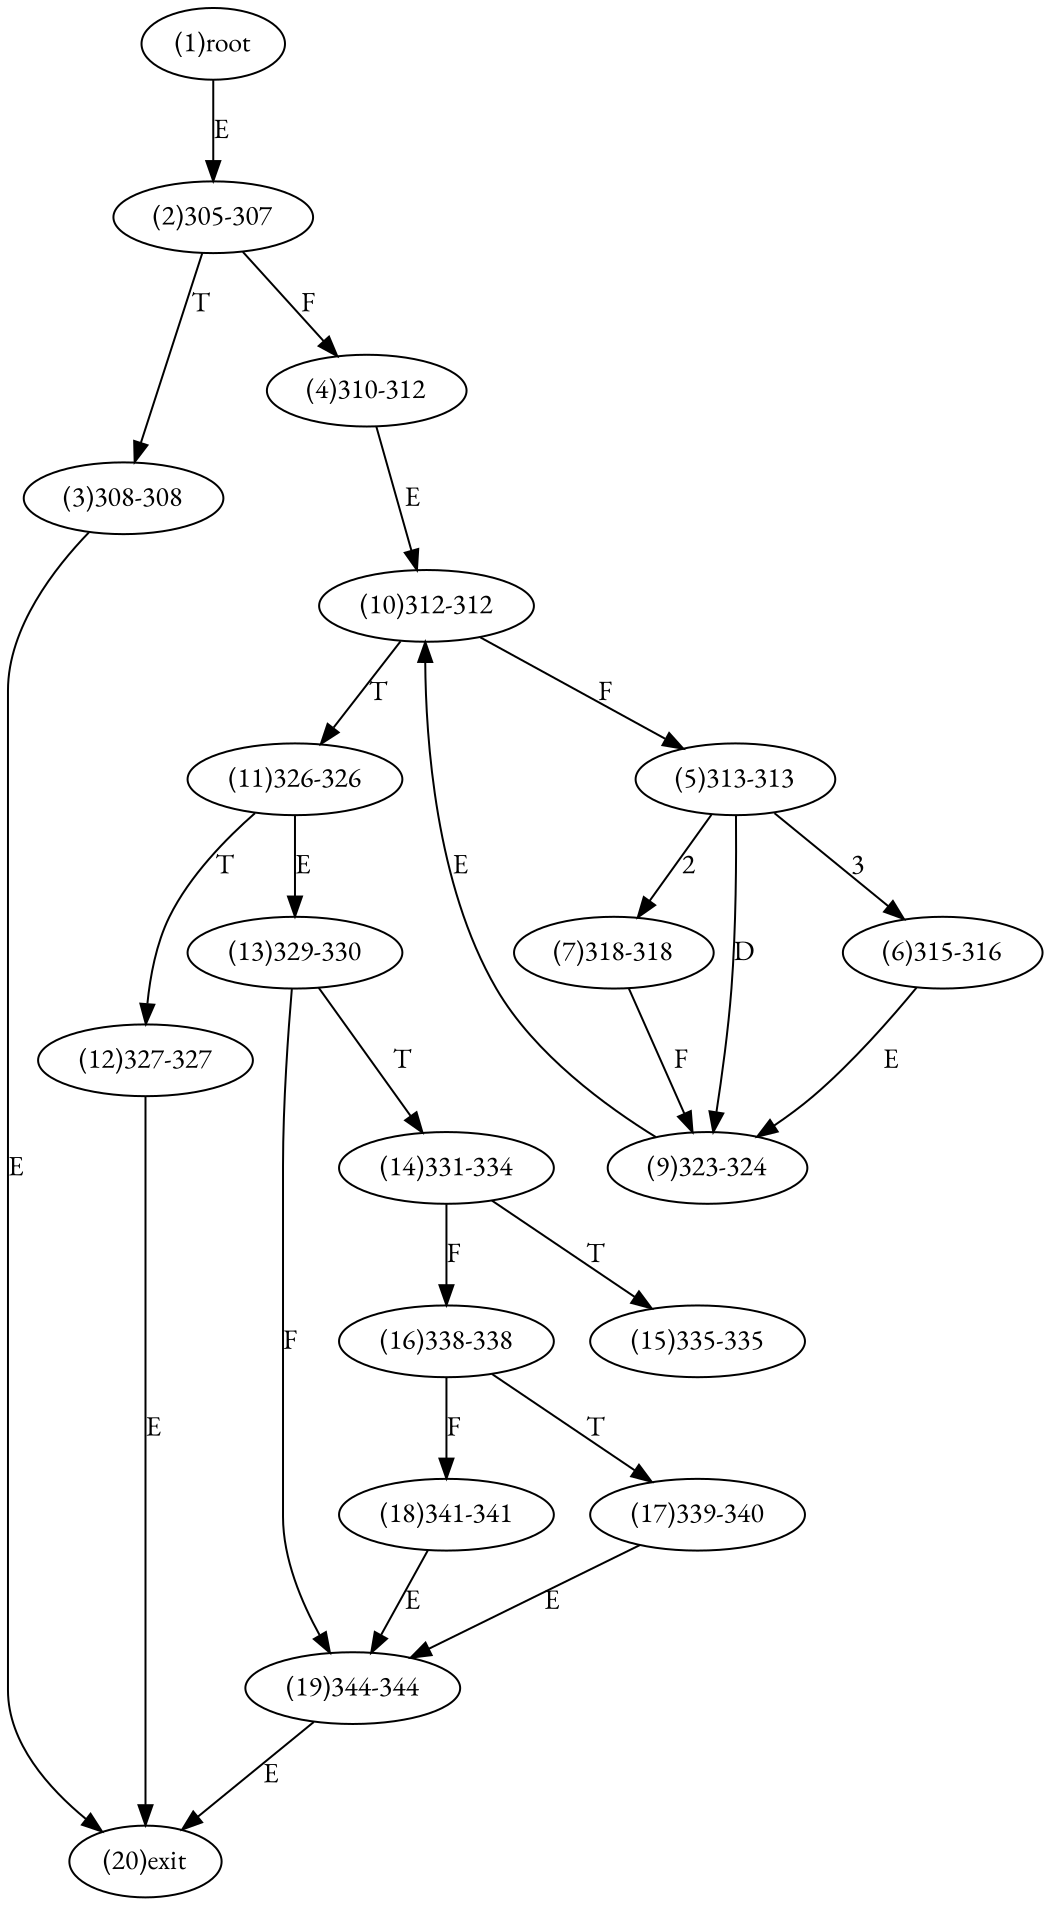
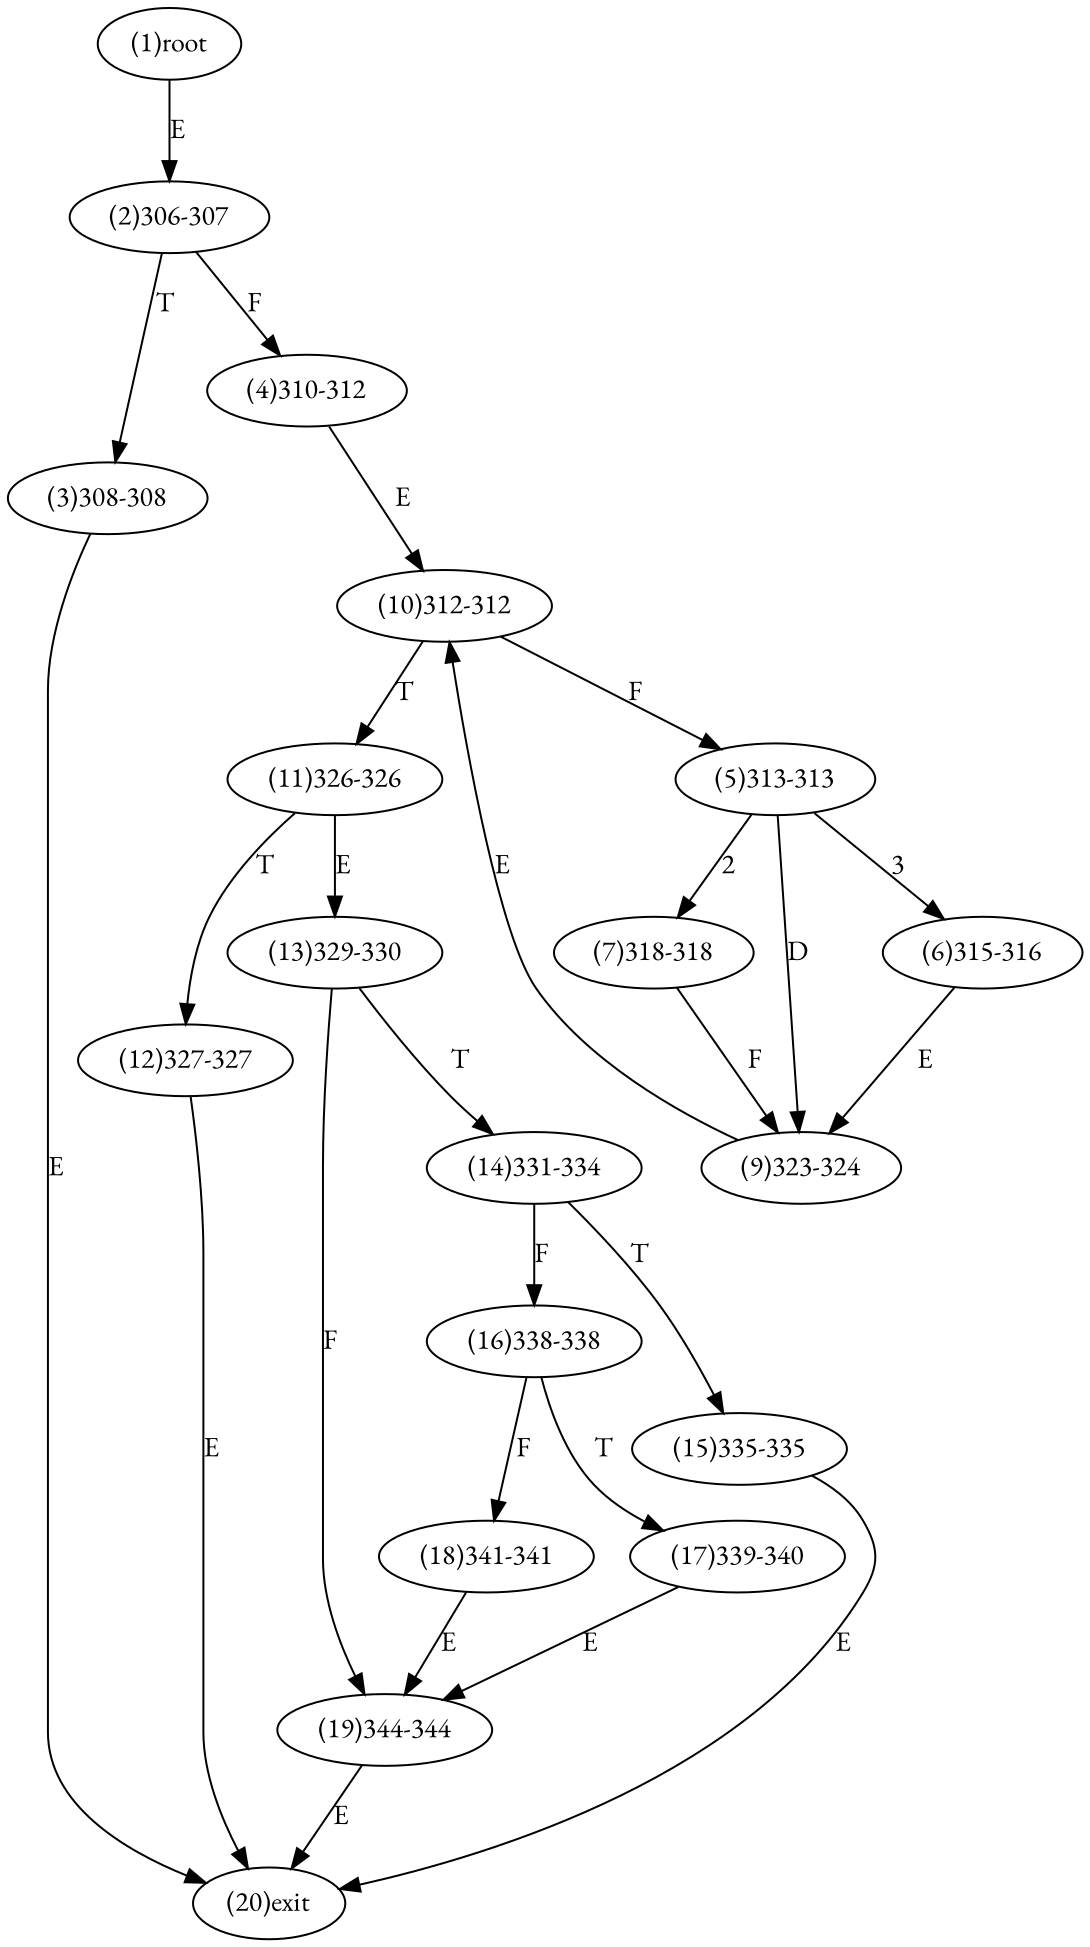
  digraph {
    fontname="EB Garamond"
    node [fontname="EB Garamond"]
    edge [fontname="EB Garamond"]
    n1 [label="(1)root"]
-   n2 [label="(2)305-307"]
+   n2 [label="(2)306-307"]
    n3 [label="(3)308-308"]
    n4 [label="(4)310-312"]
    n5 [label="(20)exit"]
    n6 [label="(10)312-312"]
    n7 [label="(5)313-313"]
    n8 [label="(11)326-326"]
    n9 [label="(6)315-316"]
    n10 [label="(7)318-318"]
    n11 [label="(9)323-324"]
    n12 [label="(12)327-327"]
    n13 [label="(13)329-330"]
    n14 [label="(14)331-334"]
    n15 [label="(19)344-344"]
    n16 [label="(15)335-335"]
    n17 [label="(16)338-338"]
    n18 [label="(17)339-340"]
    n19 [label="(18)341-341"]
    n1 -> n2 [label=E]
    n2 -> n3 [label=T]
    n2 -> n4 [label=F]
    n3 -> n5 [label=E]
    n4 -> n6 [label=E]
    n6 -> n7 [label=F]
    n6 -> n8 [label=T]
    n7 -> n9 [label=3]
    n7 -> n10 [label=2]
    n7 -> n11 [label=D]
    n8 -> n12 [label=T]
    n8 -> n13 [label=E]
    n9 -> n11 [label=E]
    n10 -> n11 [label=F]
    n11 -> n6 [label=E]
    n12 -> n5 [label=E]
    n13 -> n14 [label=T]
    n13 -> n15 [label=F]
    n14 -> n16 [label=T]
    n14 -> n17 [label=F]
    n15 -> n5 [label=E]
+   n16 -> n5 [label=E]
    n17 -> n18 [label=T]
    n17 -> n19 [label=F]
    n18 -> n15 [label=E]
    n19 -> n15 [label=E]
  }
